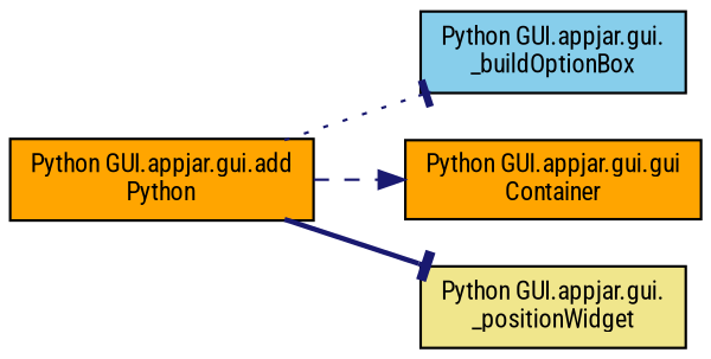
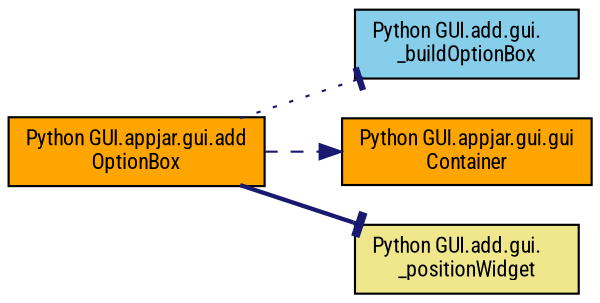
  digraph {
    fontname="Roboto Condensed"
    rankdir=LR
    node [color=black fillcolor=orange fontname="Roboto Condensed" fontsize=10 shape=record style=filled]
    edge [arrowhead=tee color=midnightblue fontname="Roboto Condensed" fontsize=10 labelfontname=Helvetica labelfontsize=10]
-   n1 [fontcolor=black height=0.2 label="Python GUI.appjar.gui.add\lPython" width=0.4]
-   n2 [fillcolor=skyblue height=0.2 label="Python GUI.appjar.gui.\l_buildOptionBox" width=0.4]
+   n1 [fontcolor=black height=0.2 label="Python GUI.appjar.gui.add\lOptionBox" width=0.4]
+   n2 [fillcolor=skyblue height=0.2 label="Python GUI.add.gui.\l_buildOptionBox" width=0.4]
    n3 [height=0.2 label="Python GUI.appjar.gui.gui\lContainer" width=0.4]
-   n4 [fillcolor=khaki height=0.2 label="Python GUI.appjar.gui.\l_positionWidget" width=0.4]
+   n4 [fillcolor=khaki height=0.2 label="Python GUI.add.gui.\l_positionWidget" width=0.4]
    n1 -> n2 [style=dotted]
    n1 -> n3 [arrowhead=normal style=dashed]
    n1 -> n4 [style=bold]
  }
